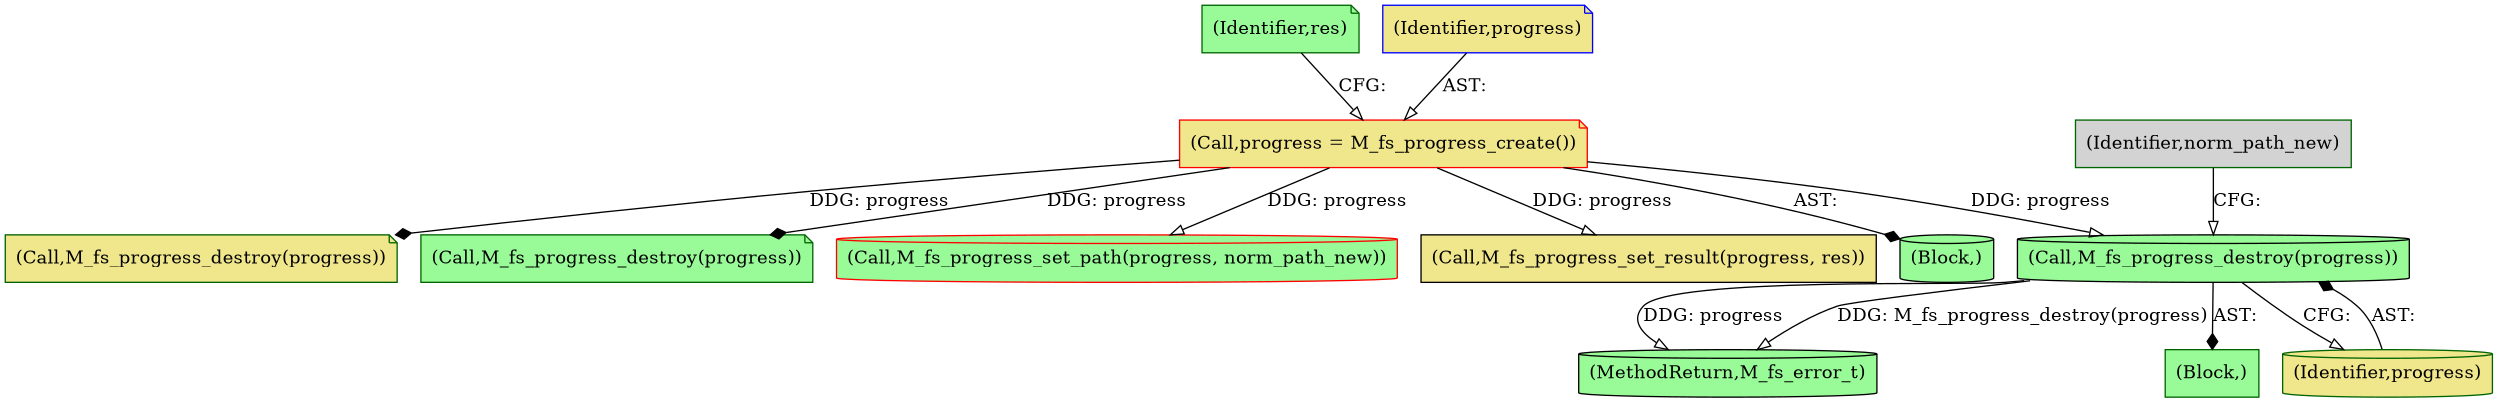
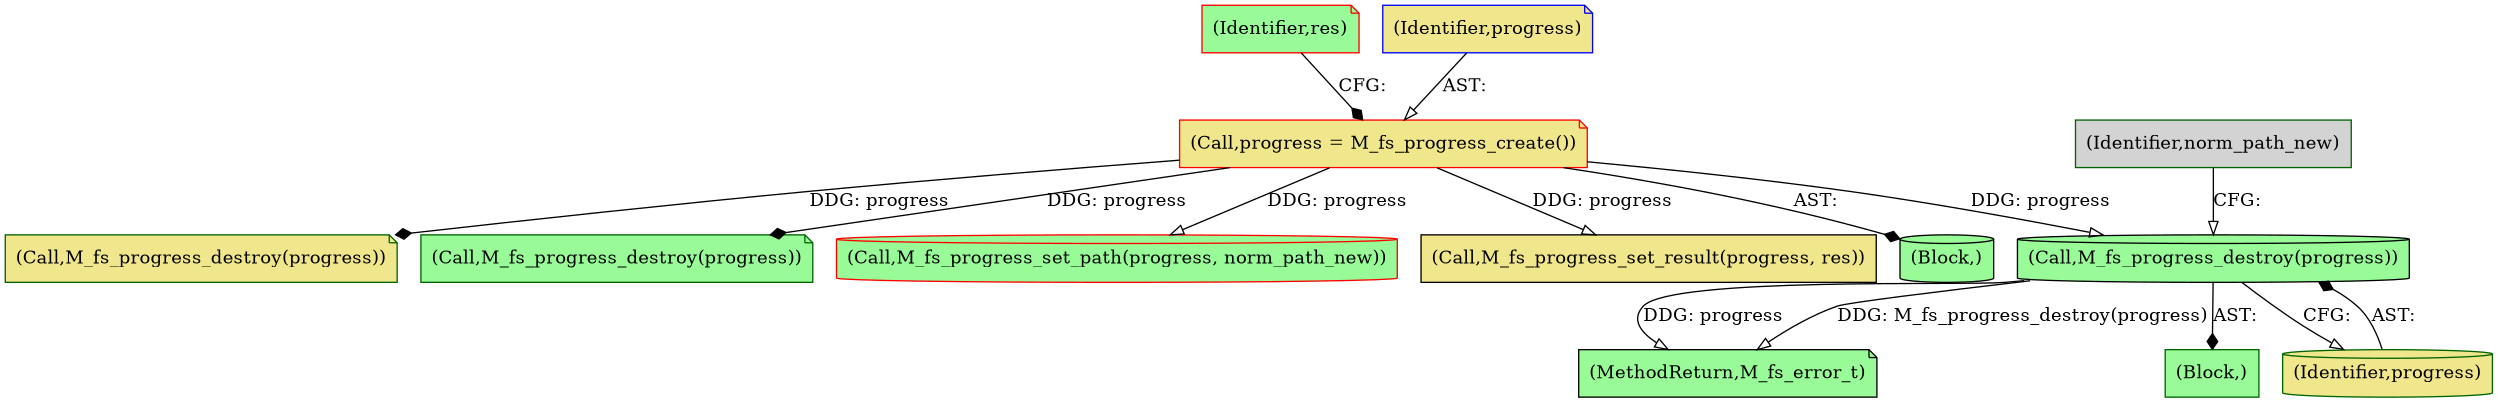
  digraph {
    node [color=darkgreen fillcolor=palegreen shape=note style=filled]
    edge [arrowhead=onormal]
    n1 [color=black label="(Call,M_fs_progress_destroy(progress))" shape=cylinder]
-   n2 [color=black label="(MethodReturn,M_fs_error_t)" shape=cylinder]
+   n2 [color=black label="(MethodReturn,M_fs_error_t)"]
    n3 [label="(Block,)" shape=box]
    n4 [fillcolor=khaki label="(Identifier,progress)" shape=cylinder]
    n5 [color=red fillcolor=khaki label="(Call,progress = M_fs_progress_create())"]
    n6 [fillcolor=khaki label="(Call,M_fs_progress_destroy(progress))"]
    n7 [label="(Call,M_fs_progress_destroy(progress))"]
    n8 [color=red label="(Call,M_fs_progress_set_path(progress, norm_path_new))" shape=cylinder]
    n9 [color=black fillcolor=khaki label="(Call,M_fs_progress_set_result(progress, res))" shape=box]
    n10 [color=black label="(Block,)" shape=cylinder]
-   n11 [label="(Identifier,res)"]
+   n11 [color=red label="(Identifier,res)"]
    n12 [color=blue fillcolor=khaki label="(Identifier,progress)"]
    n13 [fillcolor=lightgrey label="(Identifier,norm_path_new)" shape=box]
    n1 -> n2 [label="DDG: progress"]
    n1 -> n2 [label="DDG: M_fs_progress_destroy(progress)"]
    n1 -> n3 [arrowhead=diamond label="AST: "]
    n1 -> n4 [label="CFG: "]
    n4 -> n1 [arrowhead=diamond label="AST: "]
    n5 -> n1 [label="DDG: progress"]
    n5 -> n6 [arrowhead=diamond label="DDG: progress"]
    n5 -> n7 [arrowhead=diamond label="DDG: progress"]
    n5 -> n8 [label="DDG: progress"]
    n5 -> n9 [label="DDG: progress"]
    n5 -> n10 [arrowhead=diamond label="AST: "]
-   n11 -> n5 [label="CFG: "]
+   n11 -> n5 [arrowhead=diamond label="CFG: "]
    n12 -> n5 [label="AST: "]
    n13 -> n1 [label="CFG: "]
  }
